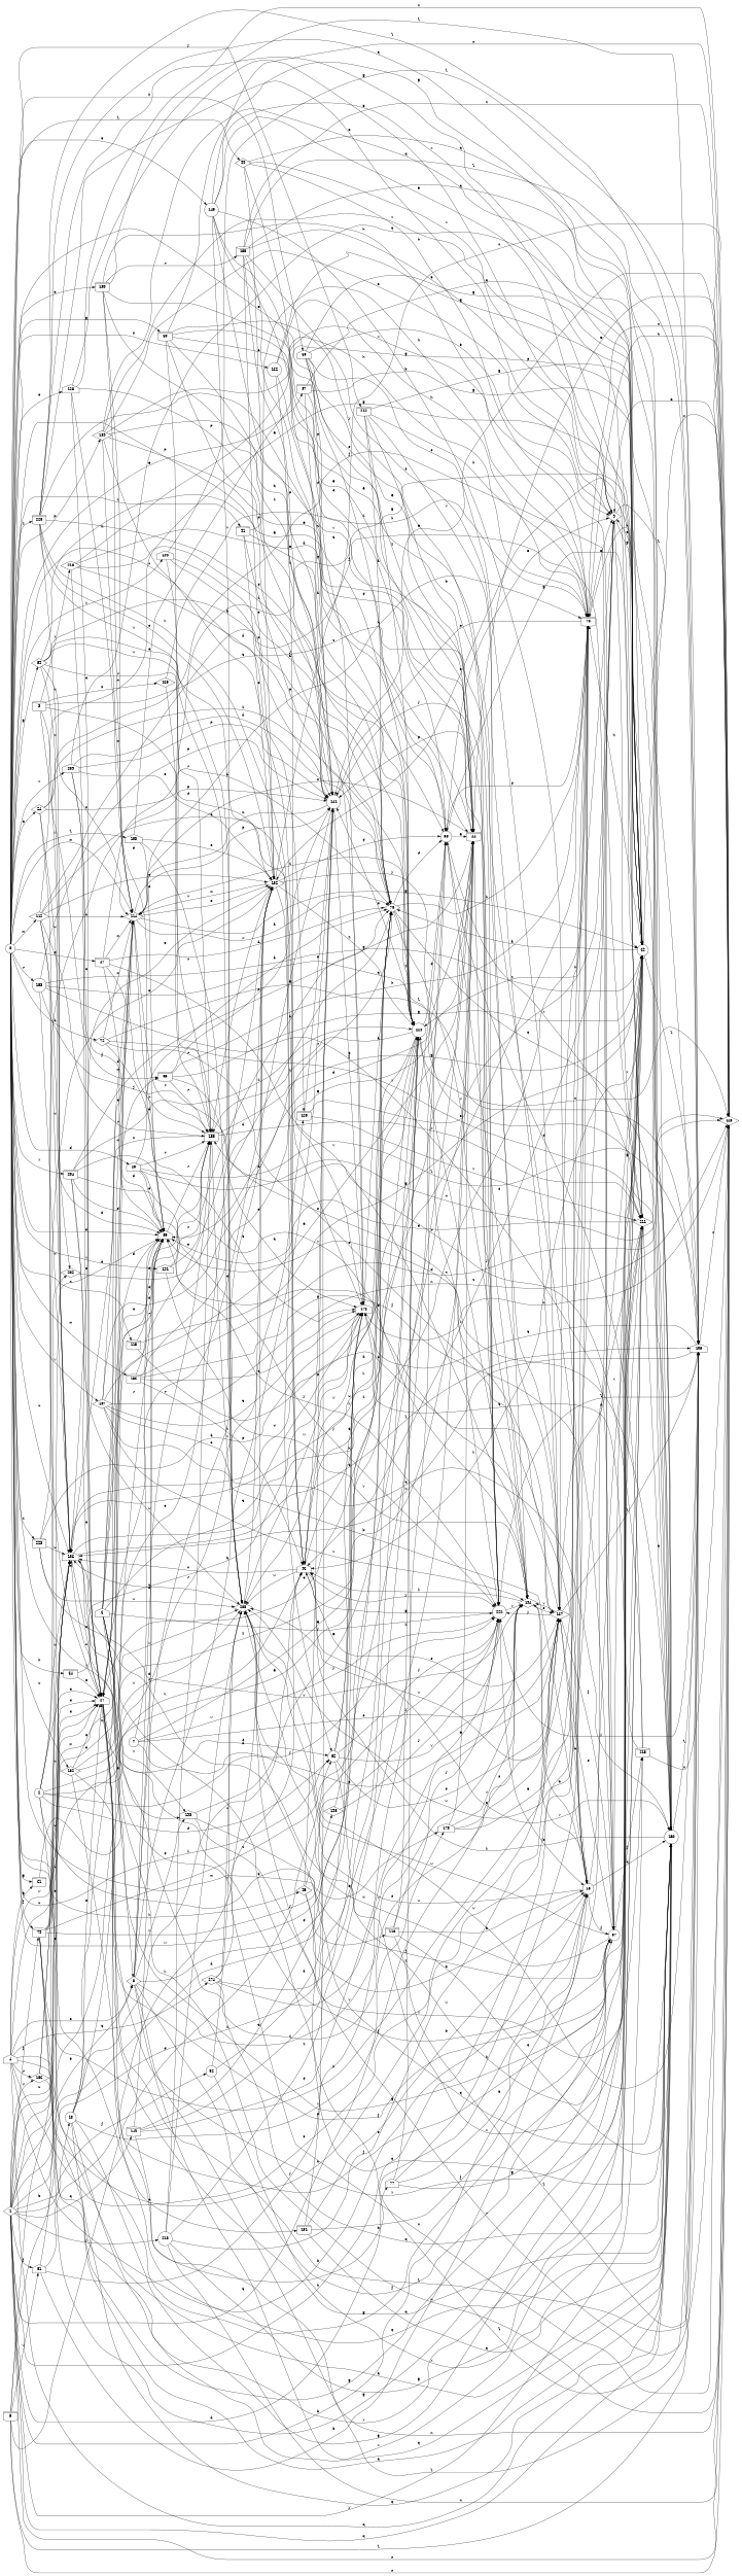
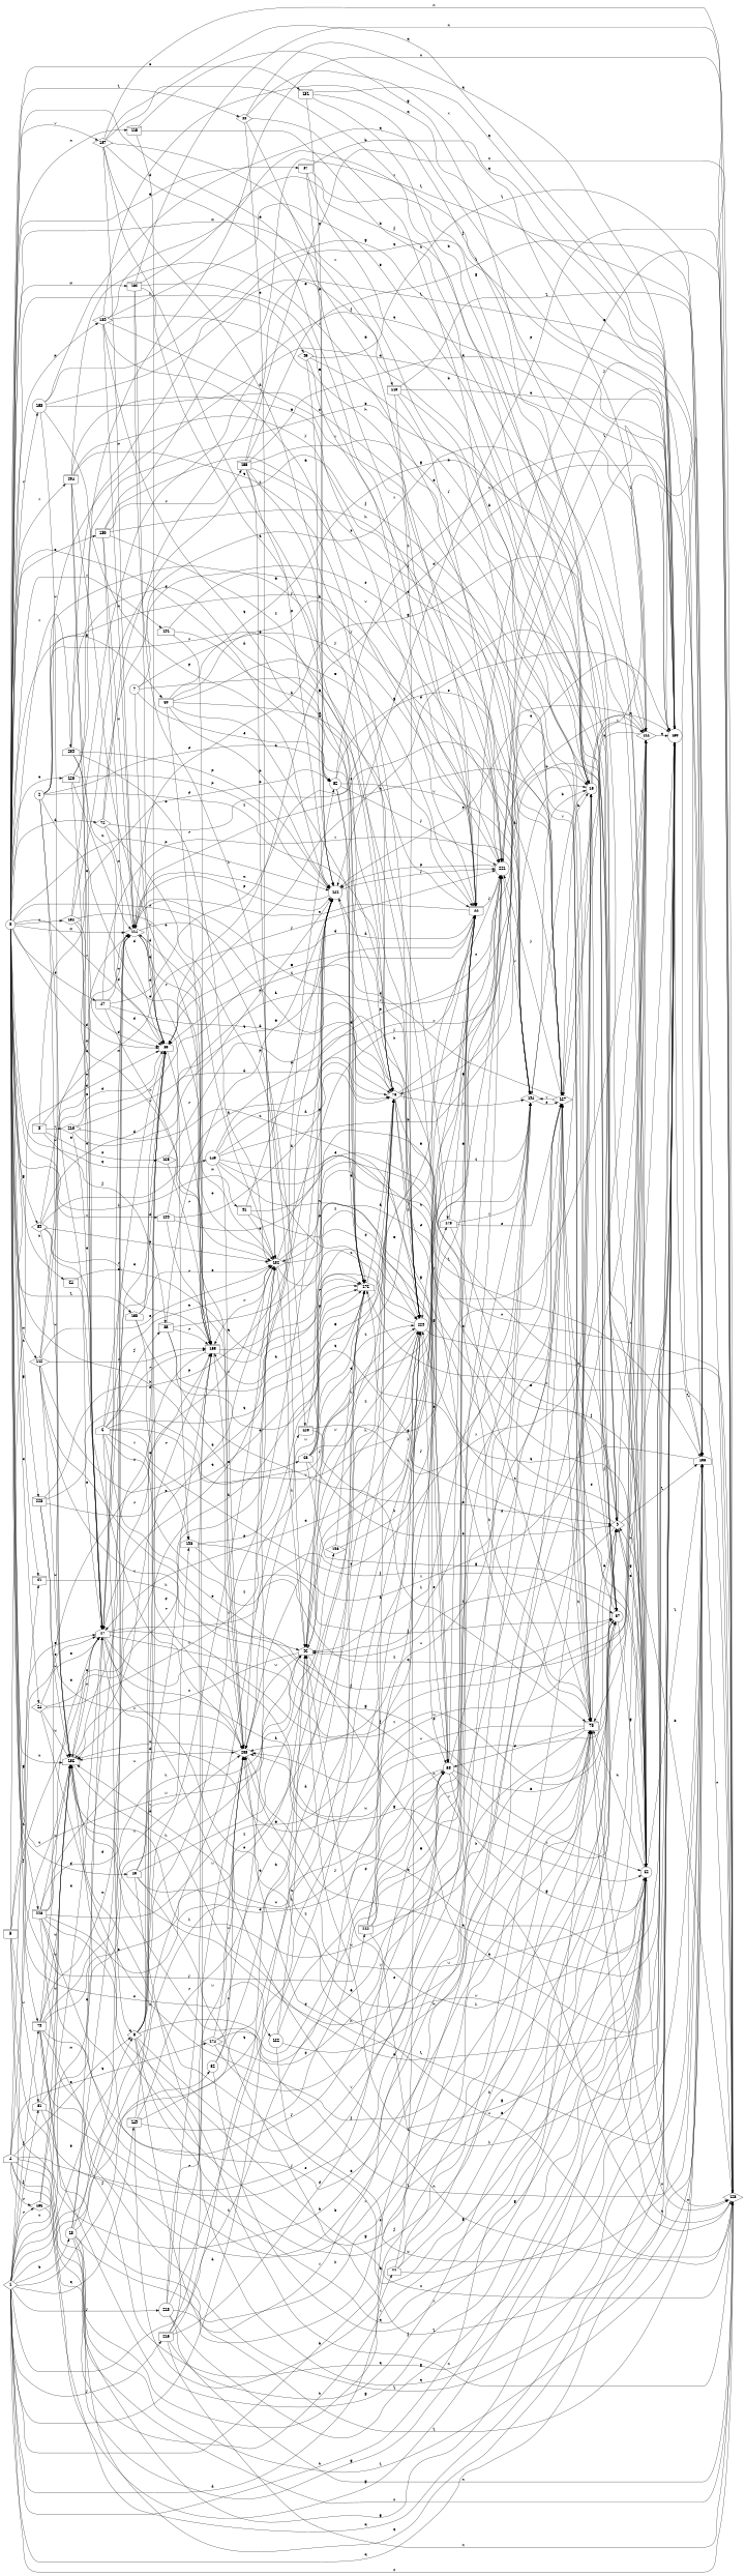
  strict digraph {
    fontname="DejaVu Sans Mono"
    rankdir=LR
    node [fontname="DejaVu Sans Mono" shape=diamond]
    edge [fontname="DejaVu Sans Mono"]
    0 [shape=circle]
    24
    28 [shape=house]
    35 [shape=house]
    37 [shape=cylinder]
    44 [shape=cylinder]
    47 [shape=cylinder]
    52 [shape=circle]
    59
    60 [shape=cylinder]
    61 [shape=cylinder]
    64 [shape=cylinder]
    68 [shape=house]
    72
    79 [shape=cylinder]
    91 [shape=cylinder]
    95
    99
    103 [shape=house]
    106 [shape=cylinder]
    110 [shape=cylinder]
    112
    114
    115 [shape=cylinder]
    120 [shape=cylinder]
    128 [shape=house]
    130 [shape=cylinder]
    131 [shape=cylinder]
    139
    141 [shape=circle]
    148 [shape=circle]
    153 [shape=circle]
    162 [shape=circle]
    182
    186 [shape=house]
    187
    191 [shape=house]
    193 [shape=house]
    198
    199 [shape=house]
    204 [shape=cylinder]
    209 [shape=house]
    212 [shape=cylinder]
    223 [shape=cylinder]
    228 [shape=cylinder]
    27 [shape=house]
    78
    229 [shape=circle]
    87 [shape=circle]
    123
    221 [shape=circle]
    105 [shape=house]
    158 [shape=cylinder]
    18 [shape=circle]
    150 [shape=circle]
    62 [shape=circle]
    194
    167
    176 [shape=house]
    211
    132
    203
    53 [shape=circle]
    96 [shape=house]
    9
    70 [shape=cylinder]
    155 [shape=cylinder]
    1
    8
    13 [shape=circle]
    77 [shape=house]
    81 [shape=house]
    82 [shape=circle]
    149 [shape=cylinder]
    156
    173 [shape=house]
    213 [shape=circle]
    215 [shape=cylinder]
    2 [shape=circle]
    3 [shape=cylinder]
    85 [shape=cylinder]
    165
-   202
    210
    4 [shape=house]
    174
    5 [shape=cylinder]
    6 [shape=house]
    7 [shape=circle]
    0 -> 24 [label=c]
    0 -> 28 [label=d]
    0 -> 35 [label=d]
    0 -> 37 [label=e]
    0 -> 44 [label=e]
    0 -> 47 [label=f]
    0 -> 52 [label=f]
    0 -> 59 [label=g]
    0 -> 60 [label=g]
    0 -> 61 [label=g]
    0 -> 64 [label=h]
    0 -> 68 [label=h]
    0 -> 72 [label=i]
    0 -> 79 [label=j]
    0 -> 91 [label=k]
    0 -> 95 [label=k]
    0 -> 99 [label=l]
    0 -> 103 [label=l]
    0 -> 106 [label=m]
    0 -> 110 [label=m]
    0 -> 112 [label=m]
    0 -> 114 [label=m]
    0 -> 115 [label=n]
    0 -> 120 [label=n]
    0 -> 128 [label=o]
    0 -> 130 [label=o]
    0 -> 131 [label=o]
    0 -> 139 [label=p]
    0 -> 141 [label=p]
    0 -> 148 [label=q]
    0 -> 153 [label=r]
    0 -> 162 [label=s]
    0 -> 182 [label=u]
    0 -> 186 [label=u]
    0 -> 187 [label=v]
    0 -> 191 [label=v]
    0 -> 193 [label=v]
    0 -> 198 [label=w]
    0 -> 199 [label=w]
    0 -> 204 [label=x]
    0 -> 209 [label=x]
    0 -> 212 [label=y]
    0 -> 223 [label=z]
    0 -> 228 [label=z]
    24 -> 186 [label=u]
    24 -> 27 [label=c]
    24 -> 78 [label=i]
    24 -> 229 [label=z]
    24 -> 87 [label=j]
    28 -> 35 [label=d]
    28 -> 78 [label=i]
    28 -> 123 [label=n]
    28 -> 221 [label=y]
    28 -> 105 [label=l]
    28 -> 158 [label=r]
    35 -> 27 [label=c]
    35 -> 158 [label=r]
    37 -> 141 [label=p]
    37 -> 18 [label=b]
    37 -> 150 [label=q]
    37 -> 62 [label=g]
    44 -> 35 [label=d]
    44 -> 114 [label=m]
    44 -> 27 [label=c]
    44 -> 221 [label=y]
    47 -> 35 [label=d]
    47 -> 114 [label=m]
    47 -> 78 [label=i]
    47 -> 158 [label=r]
    47 -> 62 [label=g]
    47 -> 194 [label=v]
    52 -> 78 [label=i]
    52 -> 221 [label=y]
    52 -> 194 [label=v]
    52 -> 167 [label=s]
    52 -> 176 [label=t]
    52 -> 211 [label=x]
    59 -> 44 [label=e]
    59 -> 114 [label=m]
    59 -> 186 [label=u]
    59 -> 78 [label=i]
    59 -> 158 [label=r]
    59 -> 132 [label=o]
    59 -> 203 [label=w]
    60 -> 44 [label=e]
    60 -> 141 [label=p]
    60 -> 221 [label=y]
    60 -> 158 [label=r]
    60 -> 62 [label=g]
    60 -> 176 [label=t]
    60 -> 53 [label=f]
    61 -> 96 [label=k]
    64 -> 27 [label=c]
    64 -> 176 [label=t]
    68 -> 44 [label=e]
    68 -> 141 [label=p]
    68 -> 229 [label=z]
    68 -> 62 [label=g]
    68 -> 167 [label=s]
    68 -> 176 [label=t]
    68 -> 9 [label=a]
    72 -> 114 [label=m]
    72 -> 105 [label=l]
    72 -> 167 [label=s]
    72 -> 176 [label=t]
    72 -> 211 [label=x]
    79 -> 35 [label=d]
    79 -> 186 [label=u]
    79 -> 27 [label=c]
    79 -> 229 [label=z]
    79 -> 221 [label=y]
    79 -> 150 [label=q]
    79 -> 62 [label=g]
    79 -> 211 [label=x]
    79 -> 203 [label=w]
    79 -> 70 [label=h]
    91 -> 141 [label=p]
    91 -> 229 [label=z]
    91 -> 132 [label=o]
    91 -> 70 [label=h]
    95 -> 141 [label=p]
    95 -> 221 [label=y]
    95 -> 105 [label=l]
    95 -> 18 [label=b]
    99 -> 44 [label=e]
    99 -> 150 [label=q]
    99 -> 211 [label=x]
    99 -> 132 [label=o]
    99 -> 70 [label=h]
    103 -> 35 [label=d]
    103 -> 62 [label=g]
    103 -> 132 [label=o]
    103 -> 203 [label=w]
    106 -> 35 [label=d]
    106 -> 44 [label=e]
    106 -> 87 [label=j]
    106 -> 123 [label=n]
    106 -> 176 [label=t]
    106 -> 96 [label=k]
    110 -> 229 [label=z]
    110 -> 221 [label=y]
    110 -> 105 [label=l]
    110 -> 18 [label=b]
    110 -> 150 [label=q]
    112 -> 35 [label=d]
    112 -> 114 [label=m]
    112 -> 186 [label=u]
    112 -> 87 [label=j]
    112 -> 158 [label=r]
    112 -> 62 [label=g]
    112 -> 176 [label=t]
    112 -> 132 [label=o]
    114 -> 35 [label=d]
    114 -> 141 [label=p]
    114 -> 27 [label=c]
    114 -> 78 [label=i]
    114 -> 229 [label=z]
    114 -> 158 [label=r]
    114 -> 62 [label=g]
    114 -> 132 [label=o]
    114 -> 70 [label=h]
    115 -> 35 [label=d]
    115 -> 18 [label=b]
    115 -> 62 [label=g]
    120 -> 141 [label=p]
    120 -> 211 [label=x]
    120 -> 9 [label=a]
    128 -> 114 [label=m]
    128 -> 141 [label=p]
    128 -> 27 [label=c]
    128 -> 123 [label=n]
    128 -> 9 [label=a]
    130 -> 35 [label=d]
    130 -> 114 [label=m]
    130 -> 229 [label=z]
    130 -> 105 [label=l]
    130 -> 167 [label=s]
    130 -> 70 [label=h]
    130 -> 155 [label=r]
    131 -> 141 [label=p]
    131 -> 87 [label=j]
    131 -> 18 [label=b]
    131 -> 150 [label=q]
    139 -> 44 [label=e]
    139 -> 114 [label=m]
    139 -> 150 [label=q]
    139 -> 194 [label=v]
    139 -> 176 [label=t]
    139 -> 211 [label=x]
    139 -> 9 [label=a]
    139 -> 70 [label=h]
    141 -> 114 [label=m]
    141 -> 27 [label=c]
    141 -> 221 [label=y]
    141 -> 176 [label=t]
    148 -> 78 [label=i]
    148 -> 229 [label=z]
    148 -> 123 [label=n]
    148 -> 18 [label=b]
    148 -> 211 [label=x]
    148 -> 203 [label=w]
    148 -> 53 [label=f]
    148 -> 9 [label=a]
    153 -> 141 [label=p]
    153 -> 186 [label=u]
    153 -> 87 [label=j]
    153 -> 150 [label=q]
    153 -> 62 [label=g]
    153 -> 167 [label=s]
    162 -> 62 [label=g]
    162 -> 53 [label=f]
    162 -> 96 [label=k]
    162 -> 70 [label=h]
    182 -> 27 [label=c]
    182 -> 87 [label=j]
    182 -> 150 [label=q]
    182 -> 132 [label=o]
    182 -> 203 [label=w]
    186 -> 27 [label=c]
    186 -> 123 [label=n]
    186 -> 105 [label=l]
    186 -> 150 [label=q]
    186 -> 132 [label=o]
    186 -> 70 [label=h]
    187 -> 44 [label=e]
    187 -> 114 [label=m]
    187 -> 78 [label=i]
    187 -> 123 [label=n]
    187 -> 18 [label=b]
    187 -> 150 [label=q]
    187 -> 194 [label=v]
    187 -> 176 [label=t]
    191 -> 78 [label=i]
    191 -> 158 [label=r]
    191 -> 194 [label=v]
    193 -> 44 [label=e]
    193 -> 87 [label=j]
    193 -> 211 [label=x]
    198 -> 221 [label=y]
    198 -> 176 [label=t]
    199 -> 141 [label=p]
    199 -> 78 [label=i]
    199 -> 105 [label=l]
    199 -> 158 [label=r]
    204 -> 35 [label=d]
    204 -> 44 [label=e]
    204 -> 27 [label=c]
    204 -> 229 [label=z]
    204 -> 221 [label=y]
    204 -> 194 [label=v]
    204 -> 203 [label=w]
    209 -> 35 [label=d]
    209 -> 141 [label=p]
    209 -> 27 [label=c]
    209 -> 78 [label=i]
    209 -> 150 [label=q]
    209 -> 132 [label=o]
    212 -> 44 [label=e]
    212 -> 78 [label=i]
    212 -> 229 [label=z]
    212 -> 62 [label=g]
    212 -> 194 [label=v]
    212 -> 70 [label=h]
    223 -> 141 [label=p]
    223 -> 186 [label=u]
    223 -> 194 [label=v]
    223 -> 176 [label=t]
    223 -> 203 [label=w]
    228 -> 44 [label=e]
    228 -> 186 [label=u]
    228 -> 105 [label=l]
    228 -> 150 [label=q]
    228 -> 62 [label=g]
    228 -> 132 [label=o]
    228 -> 203 [label=w]
    228 -> 53 [label=f]
    228 -> 96 [label=k]
    228 -> 9 [label=a]
    27 -> 114 [label=m]
    27 -> 186 [label=u]
    27 -> 87 [label=j]
    27 -> 123 [label=n]
    27 -> 105 [label=l]
    27 -> 150 [label=q]
    27 -> 62 [label=g]
    27 -> 167 [label=s]
    27 -> 211 [label=x]
    78 -> 229 [label=z]
    78 -> 150 [label=q]
    78 -> 194 [label=v]
    78 -> 53 [label=f]
    78 -> 96 [label=k]
    78 -> 70 [label=h]
    229 -> 141 [label=p]
    229 -> 123 [label=n]
    229 -> 158 [label=r]
    229 -> 203 [label=w]
    229 -> 53 [label=f]
    229 -> 96 [label=k]
    87 -> 186 [label=u]
    87 -> 62 [label=g]
    87 -> 167 [label=s]
    87 -> 203 [label=w]
    123 -> 44 [label=e]
    123 -> 141 [label=p]
    123 -> 203 [label=w]
    123 -> 9 [label=a]
    123 -> 70 [label=h]
    221 -> 141 [label=p]
    221 -> 105 [label=l]
    221 -> 18 [label=b]
    221 -> 194 [label=v]
-   221 -> 96 [label=g]
+   221 -> 96 [label=k]
    105 -> 186 [label=u]
    105 -> 123 [label=n]
    105 -> 221 [label=y]
    105 -> 176 [label=t]
    105 -> 203 [label=w]
    158 -> 186 [label=u]
    158 -> 62 [label=g]
    158 -> 211 [label=x]
    158 -> 203 [label=w]
    18 -> 87 [label=j]
    18 -> 150 [label=q]
    18 -> 194 [label=v]
    18 -> 211 [label=x]
    18 -> 203 [label=w]
    150 -> 35 [label=d]
    150 -> 105 [label=l]
    150 -> 96 [label=k]
    150 -> 70 [label=h]
    62 -> 78 [label=i]
    62 -> 123 [label=n]
    62 -> 105 [label=l]
    62 -> 132 [label=o]
    62 -> 203 [label=w]
    62 -> 96 [label=k]
    62 -> 9 [label=a]
    62 -> 70 [label=h]
    194 -> 229 [label=z]
    194 -> 18 [label=b]
    194 -> 167 [label=s]
    194 -> 96 [label=k]
    167 -> 35 [label=d]
    167 -> 87 [label=j]
    167 -> 221 [label=y]
    167 -> 105 [label=l]
    167 -> 18 [label=b]
    167 -> 194 [label=v]
    167 -> 70 [label=h]
    176 -> 78 [label=i]
    176 -> 123 [label=n]
    176 -> 203 [label=w]
    211 -> 35 [label=d]
    211 -> 150 [label=q]
    211 -> 167 [label=s]
    132 -> 114 [label=m]
    132 -> 229 [label=z]
    132 -> 123 [label=n]
    132 -> 221 [label=y]
    132 -> 158 [label=r]
    132 -> 53 [label=f]
    132 -> 96 [label=k]
    203 -> 186 [label=u]
    203 -> 150 [label=q]
    203 -> 132 [label=o]
    53 -> 44 [label=e]
    53 -> 186 [label=u]
    53 -> 62 [label=g]
    53 -> 167 [label=s]
    53 -> 211 [label=x]
    53 -> 9 [label=a]
    96 -> 141 [label=p]
    96 -> 186 [label=u]
    96 -> 229 [label=z]
    96 -> 221 [label=y]
    96 -> 150 [label=q]
    96 -> 167 [label=s]
    96 -> 203 [label=w]
    9 -> 229 [label=z]
    9 -> 105 [label=l]
    9 -> 62 [label=g]
    9 -> 211 [label=x]
    9 -> 96 [label=k]
    70 -> 141 [label=p]
    70 -> 186 [label=u]
    70 -> 123 [label=n]
    70 -> 203 [label=w]
    70 -> 53 [label=f]
    70 -> 9 [label=a]
    155 -> 141 [label=p]
    155 -> 78 [label=i]
    155 -> 123 [label=n]
    155 -> 105 [label=l]
    155 -> 150 [label=q]
    155 -> 167 [label=s]
    155 -> 132 [label=o]
    155 -> 9 [label=a]
    1 -> 79 [label=j]
    1 -> 114 [label=m]
    1 -> 120 [label=n]
    1 -> 186 [label=u]
    1 -> 27 [label=c]
    1 -> 78 [label=i]
    1 -> 229 [label=z]
    1 -> 123 [label=n]
    1 -> 18 [label=b]
    1 -> 150 [label=q]
    1 -> 70 [label=h]
    1 -> 8 [label=a]
    1 -> 13 [label=b]
    1 -> 77 [label=i]
    1 -> 81 [label=j]
    1 -> 82 [label=j]
    1 -> 149 [label=q]
    1 -> 156 [label=r]
    1 -> 173 [label=t]
    1 -> 213 [label=y]
    1 -> 215 [label=y]
    8 -> 35 [label=d]
    8 -> 141 [label=p]
    8 -> 193 [label=v]
    8 -> 87 [label=j]
    8 -> 105 [label=l]
    8 -> 158 [label=r]
    8 -> 150 [label=q]
    8 -> 194 [label=v]
    8 -> 132 [label=o]
    8 -> 53 [label=f]
    13 -> 114 [label=m]
    13 -> 27 [label=c]
    13 -> 158 [label=r]
    13 -> 150 [label=q]
    13 -> 62 [label=g]
    13 -> 194 [label=v]
    13 -> 211 [label=x]
    13 -> 96 [label=k]
    77 -> 229 [label=z]
    77 -> 62 [label=g]
    77 -> 9 [label=a]
    77 -> 70 [label=h]
    81 -> 186 [label=u]
    81 -> 221 [label=y]
    81 -> 18 [label=b]
    81 -> 96 [label=k]
    82 -> 78 [label=i]
    82 -> 211 [label=x]
    82 -> 203 [label=w]
    149 -> 35 [label=d]
    149 -> 229 [label=z]
    149 -> 18 [label=b]
    149 -> 176 [label=t]
    149 -> 53 [label=f]
    156 -> 186 [label=u]
    156 -> 27 [label=c]
    156 -> 62 [label=g]
    173 -> 44 [label=e]
    173 -> 194 [label=v]
    173 -> 167 [label=s]
    173 -> 9 [label=a]
    213 -> 229 [label=z]
    213 -> 123 [label=n]
    213 -> 158 [label=r]
    213 -> 62 [label=g]
    213 -> 167 [label=s]
    213 -> 203 [label=w]
-   87 -> 215 [label=j]
+   215 -> 87 [label=j]
    215 -> 123 [label=n]
    215 -> 158 [label=r]
    215 -> 176 [label=t]
    215 -> 203 [label=w]
    215 -> 53 [label=f]
    2 -> 44 [label=e]
    2 -> 52 [label=f]
    2 -> 186 [label=u]
    2 -> 27 [label=c]
    2 -> 229 [label=z]
    2 -> 221 [label=y]
    2 -> 150 [label=q]
    2 -> 132 [label=o]
    2 -> 173 [label=t]
    3 -> 52 [label=f]
    3 -> 221 [label=y]
    3 -> 85 [label=j]
    3 -> 165 [label=s]
-   3 -> 202 [label=w]
    3 -> 210 [label=x]
    85 -> 141 [label=p]
    85 -> 158 [label=r]
    85 -> 62 [label=g]
    85 -> 176 [label=t]
    85 -> 70 [label=h]
    165 -> 158 [label=r]
    165 -> 70 [label=h]
-   202 -> 78 [label=i]
    210 -> 44 [label=e]
    210 -> 27 [label=c]
    210 -> 78 [label=i]
    210 -> 229 [label=z]
    210 -> 211 [label=x]
    4 -> 61 [label=g]
    4 -> 186 [label=u]
    4 -> 18 [label=b]
    4 -> 150 [label=q]
    4 -> 62 [label=g]
    4 -> 167 [label=s]
    4 -> 70 [label=h]
    4 -> 8 [label=a]
    4 -> 156 [label=r]
-   4 -> 202 [label=w]
    4 -> 174 [label=t]
    174 -> 44 [label=e]
    174 -> 194 [label=v]
    174 -> 167 [label=s]
    174 -> 132 [label=o]
    174 -> 203 [label=w]
    5 -> 35 [label=d]
    5 -> 52 [label=f]
    5 -> 27 [label=c]
    5 -> 123 [label=n]
    5 -> 105 [label=l]
    5 -> 81 [label=w]
    6 -> 35 [label=d]
    6 -> 193 [label=v]
    6 -> 87 [label=j]
    6 -> 123 [label=n]
    6 -> 221 [label=y]
    6 -> 158 [label=r]
    6 -> 150 [label=q]
    6 -> 176 [label=t]
    6 -> 132 [label=o]
    6 -> 8 [label=a]
    6 -> 85 [label=j]
    7 -> 35 [label=d]
    7 -> 44 [label=e]
    7 -> 52 [label=f]
    7 -> 221 [label=y]
    7 -> 167 [label=s]
  }
